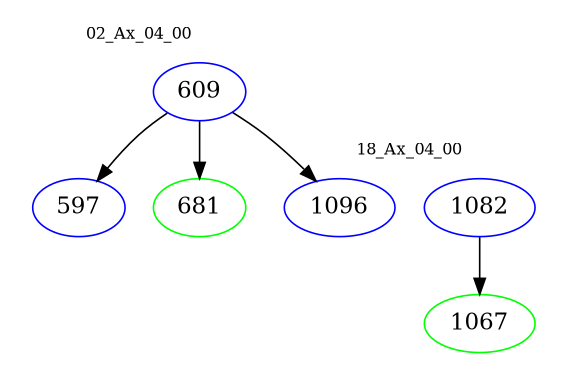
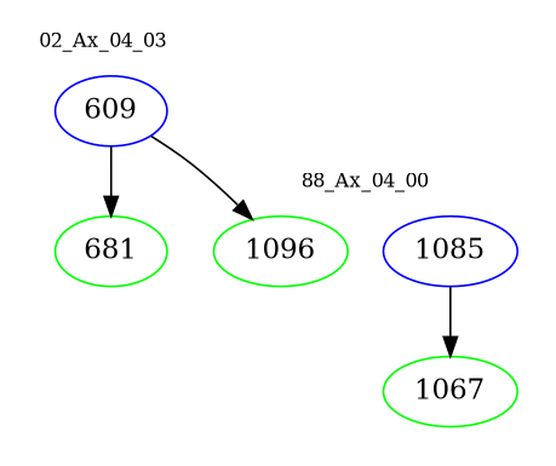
  digraph {
    node [color=blue]
    edge [color=black]
    n1 [label=609]
-   n2 [label=597]
    n3 [color=green label=681]
-   n4 [label=1082]
+   n4 [label=1085]
    n5 [color=green label=1067]
-   n6 [label=1096]
+   n6 [color=green label=1096]
    subgraph cluster_1 {
      color=white
      fontsize=10
-     label="02_Ax_04_00"
+     label="02_Ax_04_03"
      n1
-     n2
      n3
    }
    subgraph cluster_2 {
      color=white
      fontsize=10
-     label="18_Ax_04_00"
+     label="88_Ax_04_00"
      n4
      n5
      n6
    }
-   n1 -> n2
    n1 -> n3
    n1 -> n6
    n4 -> n5
  }
